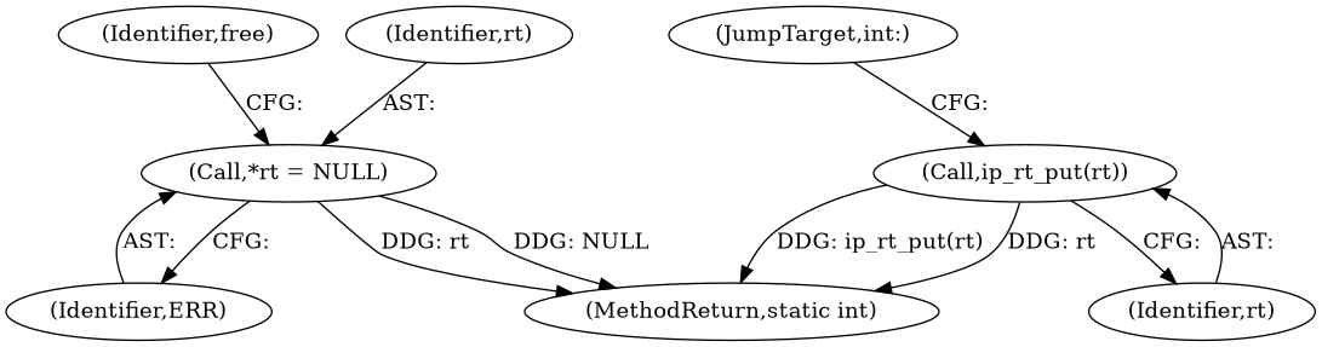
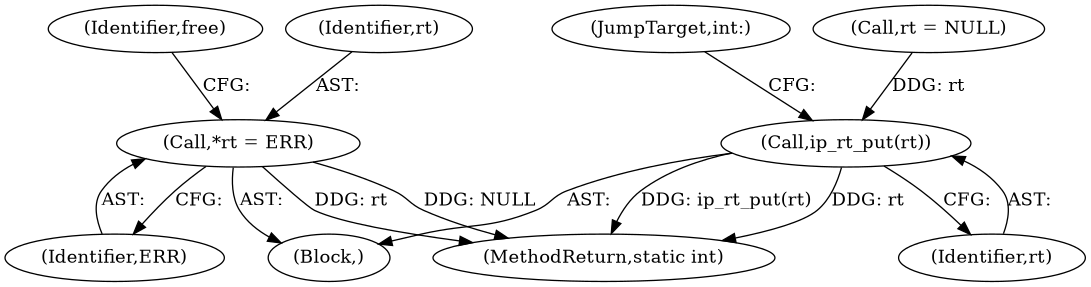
  digraph {
-   n1 [label="(Call,*rt = NULL)"]
+   n1 [label="(Call,*rt = ERR)"]
+   n2 [label="(Block,)"]
    n3 [label="(MethodReturn,static int)"]
    n4 [label="(Identifier,ERR)"]
    n5 [label="(Call,ip_rt_put(rt))"]
    n6 [label="(Identifier,rt)"]
    n7 [label="(Identifier,free)"]
    n8 [label="(Identifier,rt)"]
    n9 [label="(JumpTarget,int:)"]
+   n10 [label="(Call,rt = NULL)"]
+   n1 -> n2 [label="AST: "]
    n1 -> n3 [label="DDG: NULL"]
    n1 -> n3 [label="DDG: rt"]
    n1 -> n4 [label="CFG: "]
    n4 -> n1 [label="AST: "]
+   n5 -> n2 [label="AST: "]
    n5 -> n3 [label="DDG: rt"]
    n5 -> n3 [label="DDG: ip_rt_put(rt)"]
    n5 -> n6 [label="CFG: "]
    n6 -> n5 [label="AST: "]
    n7 -> n1 [label="CFG: "]
    n8 -> n1 [label="AST: "]
    n9 -> n5 [label="CFG: "]
+   n10 -> n5 [label="DDG: rt"]
  }
